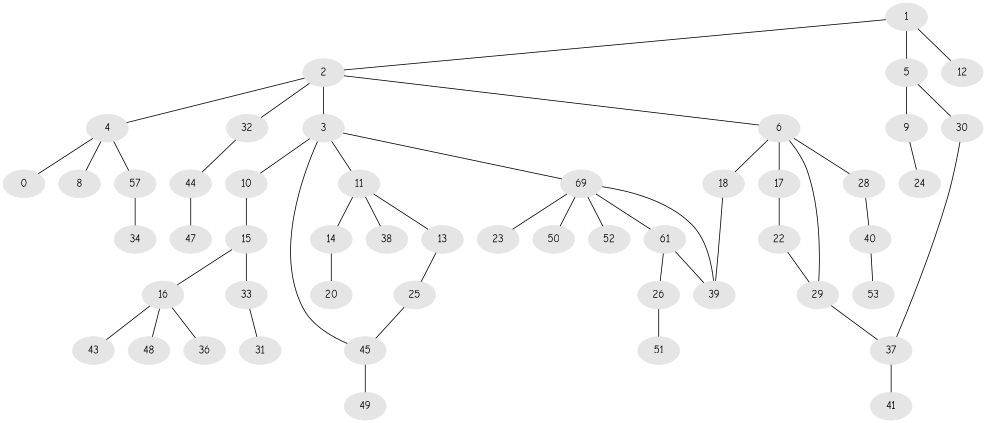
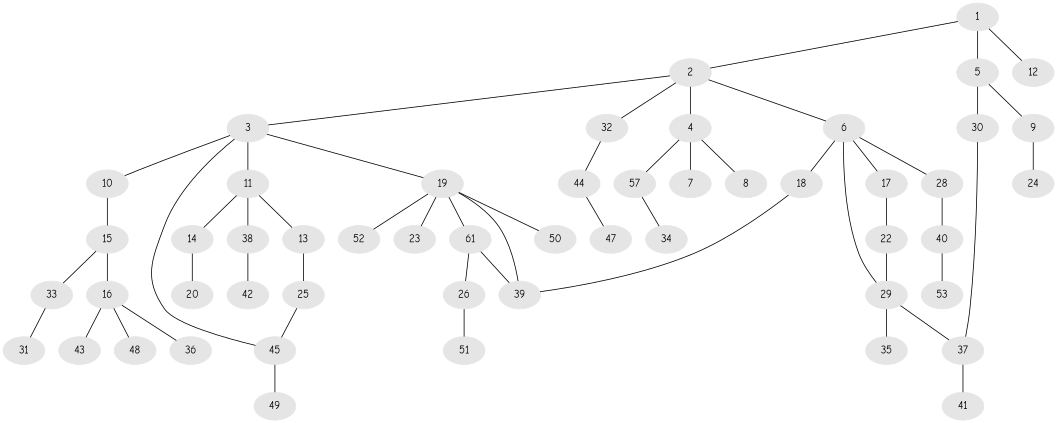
  graph {
    fontname="Comic Neue"
    node [color=gray90 fontname="Comic Neue" style=filled]
    edge [fontname="Comic Neue"]
    1
    2
    5
    12
    3
    4
    6
    32
    9
    30
    10
    11
-   19 [label=69]
+   19
    45
-   7 [label=0]
+   7
    8
    n17 [label=57]
    17
    18
    28
    29
    44
    15
    13
    14
    38
    39
    n28 [label=61]
    23
    50
    52
    49
    34
    24
    37
    22
    40
+   35
    16
    33
    25
    20
+   42
    36
    43
    48
    31
    26
    51
    53
    41
    47
    1 -- 2
    1 -- 5
    1 -- 12
    2 -- 3
    2 -- 4
    2 -- 6
    2 -- 32
    5 -- 9
    5 -- 30
    3 -- 10
    3 -- 11
    3 -- 19
    3 -- 45
    4 -- 7
    4 -- 8
    4 -- n17
    6 -- 17
    6 -- 18
    6 -- 28
    6 -- 29
    32 -- 44
    9 -- 24
    30 -- 37
    10 -- 15
    11 -- 13
    11 -- 14
    11 -- 38
    19 -- 39
    19 -- n28
    19 -- 23
    19 -- 50
    19 -- 52
    45 -- 49
    n17 -- 34
    17 -- 22
    18 -- 39
    28 -- 40
    29 -- 37
+   29 -- 35
    44 -- 47
    15 -- 16
    15 -- 33
    13 -- 25
    14 -- 20
+   38 -- 42
    n28 -- 39
    n28 -- 26
    37 -- 41
    22 -- 29
    40 -- 53
    16 -- 36
    16 -- 43
    16 -- 48
    33 -- 31
    25 -- 45
    26 -- 51
  }
